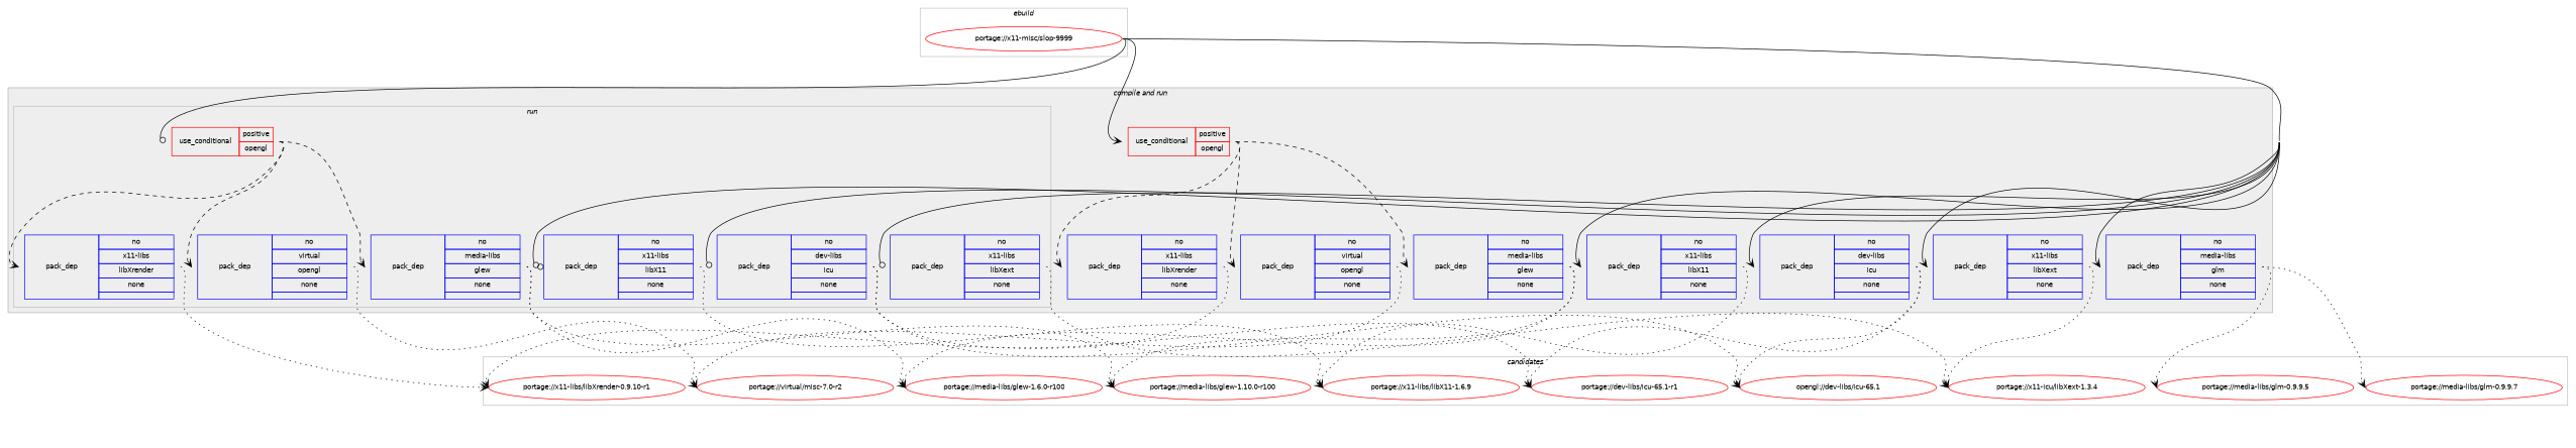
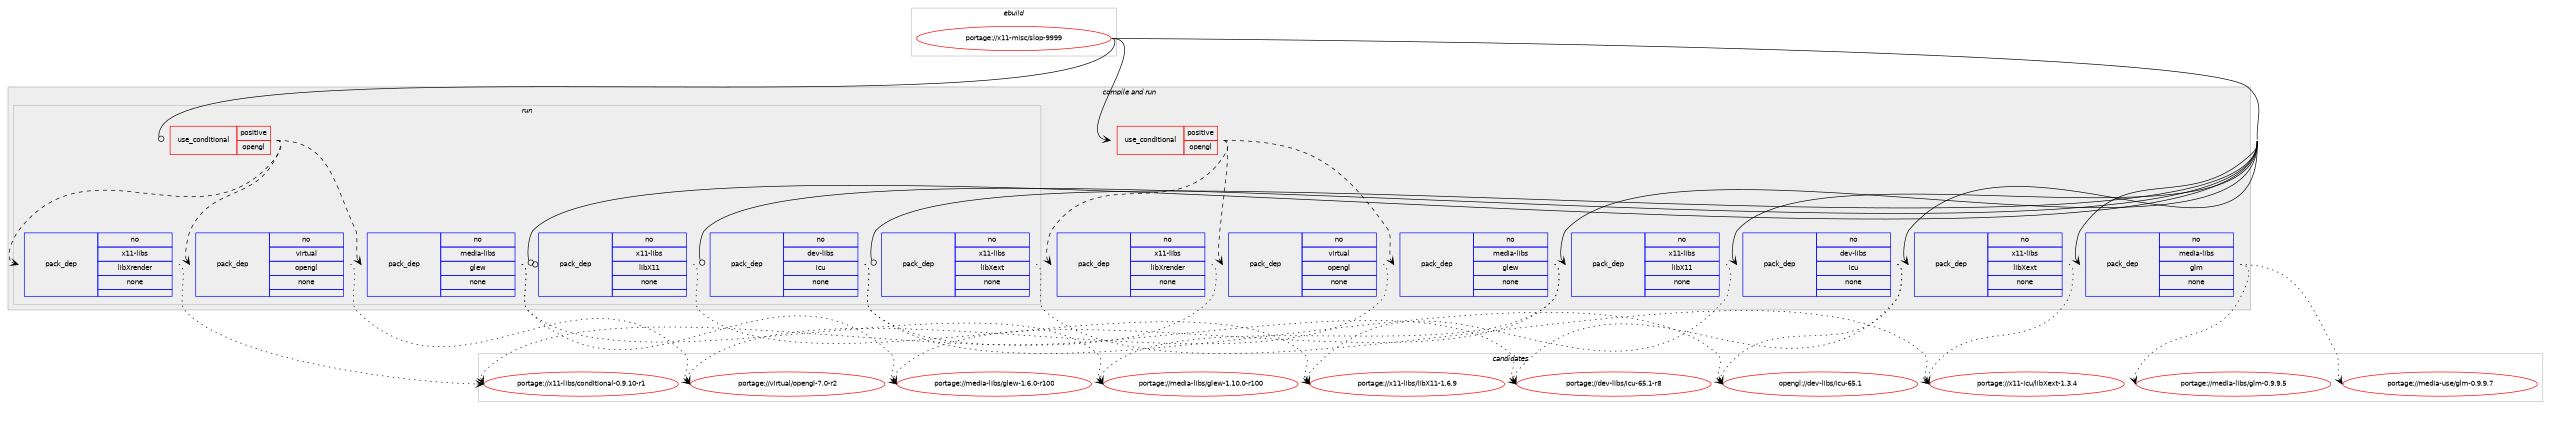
  digraph {
    compound=true
    concentrate=true
    fontname=Helvetica
    fontsize=10
    newrank=true
    rankdir=TB
    ranksep=1.5
    node [color=red fontname=Helvetica fontsize=10 shape=none]
    edge [arrowhead=vee headport=w style=dotted tailport=e weight=100]
    n1 [label="portage://x11-misc/slop-9999" width=4 shape=""]
    n2 [color=blue label=<<TABLE BORDER="0" CELLBORDER="1" CELLSPACING="0" CELLPADDING="4" WIDTH="220"><TR><TD ROWSPAN="6" CELLPADDING="30">pack_dep</TD></TR><TR><TD WIDTH="110">no</TD></TR><TR><TD>media-libs</TD></TR><TR><TD>glew</TD></TR><TR><TD>none</TD></TR><TR><TD></TD></TR></TABLE>>]
    n3 [color=blue label=<<TABLE BORDER="0" CELLBORDER="1" CELLSPACING="0" CELLPADDING="4" WIDTH="220"><TR><TD ROWSPAN="6" CELLPADDING="30">pack_dep</TD></TR><TR><TD WIDTH="110">no</TD></TR><TR><TD>virtual</TD></TR><TR><TD>opengl</TD></TR><TR><TD>none</TD></TR><TR><TD></TD></TR></TABLE>>]
    n4 [color=blue label=<<TABLE BORDER="0" CELLBORDER="1" CELLSPACING="0" CELLPADDING="4" WIDTH="220"><TR><TD ROWSPAN="6" CELLPADDING="30">pack_dep</TD></TR><TR><TD WIDTH="110">no</TD></TR><TR><TD>x11-libs</TD></TR><TR><TD>libXrender</TD></TR><TR><TD>none</TD></TR><TR><TD></TD></TR></TABLE>>]
    n5 [label=<<TABLE BORDER="0" CELLBORDER="1" CELLSPACING="0" CELLPADDING="4"><TR><TD ROWSPAN="3" CELLPADDING="10">use_conditional</TD></TR><TR><TD>positive</TD></TR><TR><TD>opengl</TD></TR></TABLE>>]
    n6 [color=blue label=<<TABLE BORDER="0" CELLBORDER="1" CELLSPACING="0" CELLPADDING="4" WIDTH="220"><TR><TD ROWSPAN="6" CELLPADDING="30">pack_dep</TD></TR><TR><TD WIDTH="110">no</TD></TR><TR><TD>dev-libs</TD></TR><TR><TD>icu</TD></TR><TR><TD>none</TD></TR><TR><TD></TD></TR></TABLE>>]
    n7 [color=blue label=<<TABLE BORDER="0" CELLBORDER="1" CELLSPACING="0" CELLPADDING="4" WIDTH="220"><TR><TD ROWSPAN="6" CELLPADDING="30">pack_dep</TD></TR><TR><TD WIDTH="110">no</TD></TR><TR><TD>media-libs</TD></TR><TR><TD>glm</TD></TR><TR><TD>none</TD></TR><TR><TD></TD></TR></TABLE>>]
    n8 [color=blue label=<<TABLE BORDER="0" CELLBORDER="1" CELLSPACING="0" CELLPADDING="4" WIDTH="220"><TR><TD ROWSPAN="6" CELLPADDING="30">pack_dep</TD></TR><TR><TD WIDTH="110">no</TD></TR><TR><TD>x11-libs</TD></TR><TR><TD>libX11</TD></TR><TR><TD>none</TD></TR><TR><TD></TD></TR></TABLE>>]
    n9 [color=blue label=<<TABLE BORDER="0" CELLBORDER="1" CELLSPACING="0" CELLPADDING="4" WIDTH="220"><TR><TD ROWSPAN="6" CELLPADDING="30">pack_dep</TD></TR><TR><TD WIDTH="110">no</TD></TR><TR><TD>x11-libs</TD></TR><TR><TD>libXext</TD></TR><TR><TD>none</TD></TR><TR><TD></TD></TR></TABLE>>]
    n10 [color=blue label=<<TABLE BORDER="0" CELLBORDER="1" CELLSPACING="0" CELLPADDING="4" WIDTH="220"><TR><TD ROWSPAN="6" CELLPADDING="30">pack_dep</TD></TR><TR><TD WIDTH="110">no</TD></TR><TR><TD>media-libs</TD></TR><TR><TD>glew</TD></TR><TR><TD>none</TD></TR><TR><TD></TD></TR></TABLE>>]
    n11 [color=blue label=<<TABLE BORDER="0" CELLBORDER="1" CELLSPACING="0" CELLPADDING="4" WIDTH="220"><TR><TD ROWSPAN="6" CELLPADDING="30">pack_dep</TD></TR><TR><TD WIDTH="110">no</TD></TR><TR><TD>virtual</TD></TR><TR><TD>opengl</TD></TR><TR><TD>none</TD></TR><TR><TD></TD></TR></TABLE>>]
    n12 [color=blue label=<<TABLE BORDER="0" CELLBORDER="1" CELLSPACING="0" CELLPADDING="4" WIDTH="220"><TR><TD ROWSPAN="6" CELLPADDING="30">pack_dep</TD></TR><TR><TD WIDTH="110">no</TD></TR><TR><TD>x11-libs</TD></TR><TR><TD>libXrender</TD></TR><TR><TD>none</TD></TR><TR><TD></TD></TR></TABLE>>]
    n13 [label=<<TABLE BORDER="0" CELLBORDER="1" CELLSPACING="0" CELLPADDING="4"><TR><TD ROWSPAN="3" CELLPADDING="10">use_conditional</TD></TR><TR><TD>positive</TD></TR><TR><TD>opengl</TD></TR></TABLE>>]
    n14 [color=blue label=<<TABLE BORDER="0" CELLBORDER="1" CELLSPACING="0" CELLPADDING="4" WIDTH="220"><TR><TD ROWSPAN="6" CELLPADDING="30">pack_dep</TD></TR><TR><TD WIDTH="110">no</TD></TR><TR><TD>dev-libs</TD></TR><TR><TD>icu</TD></TR><TR><TD>none</TD></TR><TR><TD></TD></TR></TABLE>>]
    n15 [color=blue label=<<TABLE BORDER="0" CELLBORDER="1" CELLSPACING="0" CELLPADDING="4" WIDTH="220"><TR><TD ROWSPAN="6" CELLPADDING="30">pack_dep</TD></TR><TR><TD WIDTH="110">no</TD></TR><TR><TD>x11-libs</TD></TR><TR><TD>libX11</TD></TR><TR><TD>none</TD></TR><TR><TD></TD></TR></TABLE>>]
    n16 [color=blue label=<<TABLE BORDER="0" CELLBORDER="1" CELLSPACING="0" CELLPADDING="4" WIDTH="220"><TR><TD ROWSPAN="6" CELLPADDING="30">pack_dep</TD></TR><TR><TD WIDTH="110">no</TD></TR><TR><TD>x11-libs</TD></TR><TR><TD>libXext</TD></TR><TR><TD>none</TD></TR><TR><TD></TD></TR></TABLE>>]
    n17 [label="portage://media-libs/glew-1.6.0-r100" width=4 shape=""]
    n18 [label="portage://media-libs/glew-1.10.0-r100" width=4 shape=""]
-   n19 [label="portage://virtual/misc-7.0-r2" width=4 shape=""]
-   n20 [label="portage://x11-libs/libXrender-0.9.10-r1" width=4 shape=""]
-   n21 [label="portage://dev-libs/icu-65.1-r1" width=4 shape=""]
+   n19 [label="portage://virtual/opengl-7.0-r2" width=4 shape=""]
+   n20 [label="portage://x11-libs/conditional-0.9.10-r1" width=4 shape=""]
+   n21 [label="portage://dev-libs/icu-65.1-r8" width=4 shape=""]
    n22 [label="opengl://dev-libs/icu-65.1" width=4 shape=""]
-   n23 [label="portage://media-libs/glm-0.9.9.7" width=4 shape=""]
+   n23 [label="portage://media-use/glm-0.9.9.7" width=4 shape=""]
    n24 [label="portage://media-libs/glm-0.9.9.5" width=4 shape=""]
    n25 [label="portage://x11-libs/libX11-1.6.9" width=4 shape=""]
    n26 [label="portage://x11-icu/libXext-1.3.4" width=4 shape=""]
    subgraph cluster_1 {
      color=gray
      label=<<i>ebuild</i>>
      rank=same
      n1
    }
    subgraph cluster_2 {
      color=gray
      label=<<i>dependencies</i>>
      subgraph cluster_3 {
        color=gray
        fillcolor="#eeeeee"
        label=<<i>compile</i>>
        style=filled
        subgraph sub_4 {
          color=gray
          fillcolor="#eeeeee"
          label=<<i>compile</i>>
          style=filled
          n5
          subgraph sub_5 {
            color=gray
            fillcolor="#eeeeee"
            label=<<i>compile</i>>
            style=filled
            n2
          }
          subgraph sub_6 {
            color=gray
            fillcolor="#eeeeee"
            label=<<i>compile</i>>
            style=filled
            n3
          }
          subgraph sub_7 {
            color=gray
            fillcolor="#eeeeee"
            label=<<i>compile</i>>
            style=filled
            n4
          }
        }
        subgraph sub_8 {
          color=gray
          fillcolor="#eeeeee"
          label=<<i>compile</i>>
          style=filled
          n6
        }
        subgraph sub_9 {
          color=gray
          fillcolor="#eeeeee"
          label=<<i>compile</i>>
          style=filled
          n7
        }
        subgraph sub_10 {
          color=gray
          fillcolor="#eeeeee"
          label=<<i>compile</i>>
          style=filled
          n8
        }
        subgraph sub_11 {
          color=gray
          fillcolor="#eeeeee"
          label=<<i>compile</i>>
          style=filled
          n9
        }
      }
      subgraph cluster_12 {
        color=gray
        fillcolor="#eeeeee"
        label=<<i>compile and run</i>>
        style=filled
      }
      subgraph cluster_13 {
        color=gray
        fillcolor="#eeeeee"
        label=<<i>run</i>>
        style=filled
        subgraph sub_14 {
          color=gray
          fillcolor="#eeeeee"
          label=<<i>run</i>>
          style=filled
          n13
          subgraph sub_15 {
            color=gray
            fillcolor="#eeeeee"
            label=<<i>run</i>>
            style=filled
            n10
          }
          subgraph sub_16 {
            color=gray
            fillcolor="#eeeeee"
            label=<<i>run</i>>
            style=filled
            n11
          }
          subgraph sub_17 {
            color=gray
            fillcolor="#eeeeee"
            label=<<i>run</i>>
            style=filled
            n12
          }
        }
        subgraph sub_18 {
          color=gray
          fillcolor="#eeeeee"
          label=<<i>run</i>>
          style=filled
          n14
        }
        subgraph sub_19 {
          color=gray
          fillcolor="#eeeeee"
          label=<<i>run</i>>
          style=filled
          n15
        }
        subgraph sub_20 {
          color=gray
          fillcolor="#eeeeee"
          label=<<i>run</i>>
          style=filled
          n16
        }
      }
    }
    subgraph cluster_21 {
      color=gray
      label=<<i>candidates</i>>
      rank=same
      subgraph sub_22 {
        color=black
        label=<<i>candidates</i>>
        nodesep=1
        rank=same
        n17
        n18
      }
      subgraph sub_23 {
        color=black
        label=<<i>candidates</i>>
        nodesep=1
        rank=same
        n19
      }
      subgraph sub_24 {
        color=black
        label=<<i>candidates</i>>
        nodesep=1
        rank=same
        n20
      }
      subgraph sub_25 {
        color=black
        label=<<i>candidates</i>>
        nodesep=1
        rank=same
        n21
        n22
      }
      subgraph sub_26 {
        color=black
        label=<<i>candidates</i>>
        nodesep=1
        rank=same
        n23
        n24
      }
      subgraph sub_27 {
        color=black
        label=<<i>candidates</i>>
        nodesep=1
        rank=same
        n25
      }
      subgraph sub_28 {
        color=black
        label=<<i>candidates</i>>
        nodesep=1
        rank=same
        n26
      }
      subgraph sub_29 {
        color=black
        label=<<i>candidates</i>>
        nodesep=1
        rank=same
        n17
        n18
      }
      subgraph sub_30 {
        color=black
        label=<<i>candidates</i>>
        nodesep=1
        rank=same
        n19
      }
      subgraph sub_31 {
        color=black
        label=<<i>candidates</i>>
        nodesep=1
        rank=same
        n20
      }
      subgraph sub_32 {
        color=black
        label=<<i>candidates</i>>
        nodesep=1
        rank=same
        n21
        n22
      }
      subgraph sub_33 {
        color=black
        label=<<i>candidates</i>>
        nodesep=1
        rank=same
        n25
      }
      subgraph sub_34 {
        color=black
        label=<<i>candidates</i>>
        nodesep=1
        rank=same
        n26
      }
    }
    n1 -> n5 [style=solid weight=20]
    n1 -> n6 [style=solid weight=20]
    n1 -> n7 [style=solid weight=20]
    n1 -> n8 [style=solid weight=20]
    n1 -> n9 [style=solid weight=20]
    n1 -> n13 [arrowhead=odot style=solid weight=20]
    n1 -> n14 [arrowhead=odot style=solid weight=20]
    n1 -> n15 [arrowhead=odot style=solid weight=20]
    n1 -> n16 [arrowhead=odot style=solid weight=20]
    n2 -> n17
    n2 -> n18
    n3 -> n19
    n4 -> n20
    n5 -> n2 [style=dashed weight=20]
    n5 -> n3 [style=dashed weight=20]
    n5 -> n4 [style=dashed weight=20]
    n6 -> n21
    n6 -> n22
    n7 -> n23
    n7 -> n24
    n8 -> n25
    n9 -> n26
    n10 -> n17
    n10 -> n18
    n11 -> n19
    n12 -> n20
    n13 -> n10 [style=dashed weight=20]
    n13 -> n11 [style=dashed weight=20]
    n13 -> n12 [style=dashed weight=20]
    n14 -> n21
    n14 -> n22
    n15 -> n25
    n16 -> n26
  }
